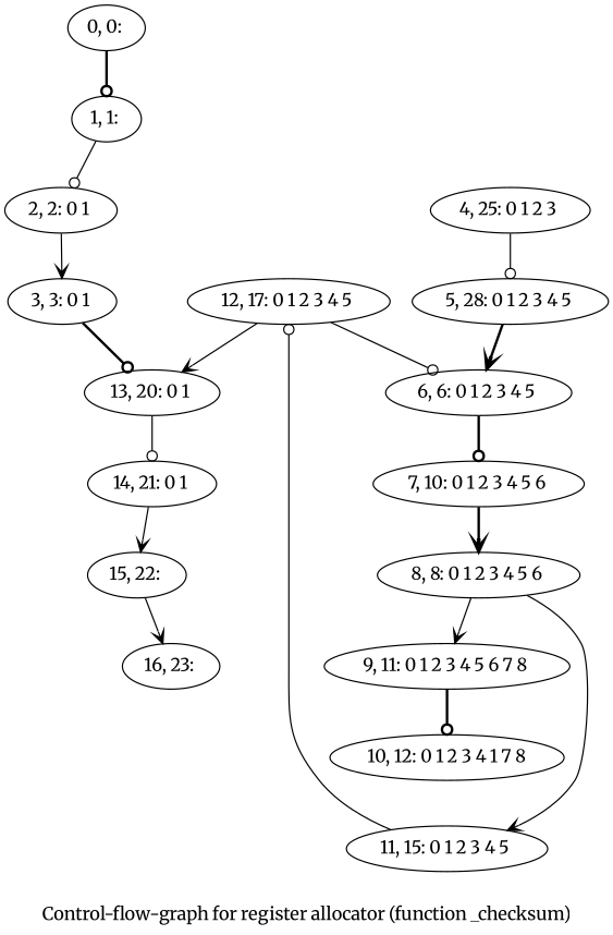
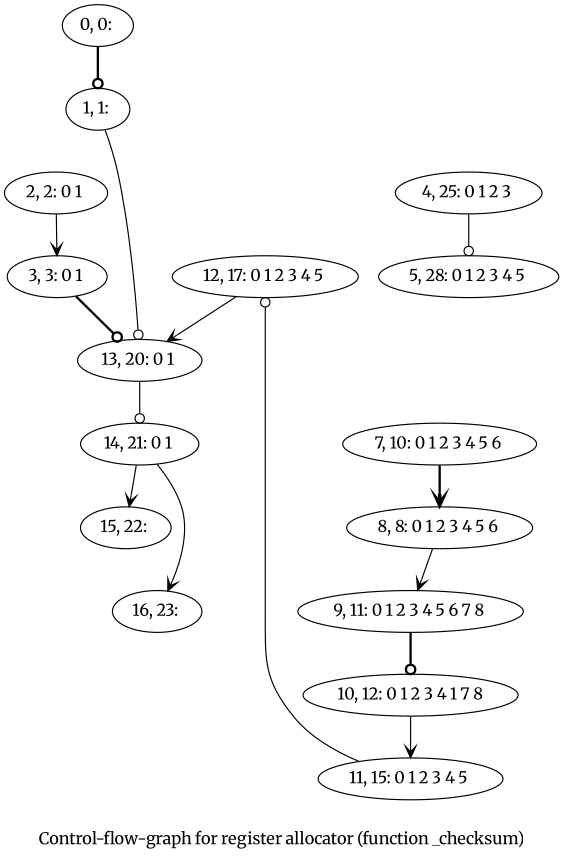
  digraph {
    fontname=Merriweather
    label="Control-flow-graph for register allocator (function _checksum)"
    node [fontname=Merriweather]
    edge [arrowhead=odot fontname=Merriweather style=solid]
    n1 [label="0, 0: "]
    n2 [label="1, 1: "]
    n3 [label="2, 2: 0 1 "]
    n4 [label="3, 3: 0 1 "]
    n5 [label="13, 20: 0 1 "]
    n6 [label="4, 25: 0 1 2 3 "]
    n7 [label="5, 28: 0 1 2 3 4 5 "]
    n8 [label="14, 21: 0 1 "]
-   n9 [label="6, 6: 0 1 2 3 4 5 "]
    n10 [label="7, 10: 0 1 2 3 4 5 6 "]
    n11 [label="8, 8: 0 1 2 3 4 5 6 "]
    n12 [label="9, 11: 0 1 2 3 4 5 6 7 8 "]
    n13 [label="10, 12: 0 1 2 3 4 1 7 8"]
    n14 [label="11, 15: 0 1 2 3 4 5 "]
    n15 [label="12, 17: 0 1 2 3 4 5 "]
    n16 [label="15, 22: "]
    n17 [label="16, 23: "]
    n1 -> n2 [style=bold]
-   n2 -> n3
+   n2 -> n5
    n3 -> n4 [arrowhead=vee]
    n4 -> n5 [style=bold]
    n5 -> n8
    n6 -> n7
-   n7 -> n9 [arrowhead=vee style=bold]
    n8 -> n16 [arrowhead=vee]
-   n9 -> n10 [style=bold]
    n10 -> n11 [arrowhead=vee style=bold]
    n11 -> n12 [arrowhead=vee]
    n12 -> n13 [style=bold]
-   n11 -> n14 [arrowhead=vee]
+   n13 -> n14 [arrowhead=vee]
    n14 -> n15
    n15 -> n5 [arrowhead=vee]
-   n15 -> n9
-   n16 -> n17 [arrowhead=vee]
+   n8 -> n17 [arrowhead=vee]
  }
